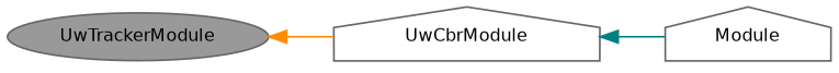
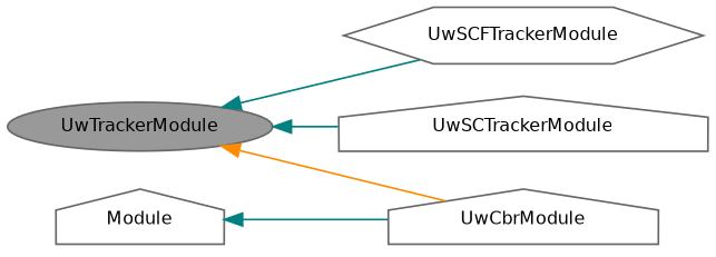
  digraph {
    rankdir=LR
    node [color=gray40 fillcolor=white fontname=Helvetica fontsize=10 shape=house style=filled]
    edge [color=teal dir=back fontname=Helvetica fontsize=10 labelfontname=Helvetica labelfontsize=10 style=solid]
    n1 [fillcolor=grey60 fontcolor=black height=0.2 label=UwTrackerModule shape=ellipse width=0.4]
+   n2 [height=0.2 label=UwSCFTrackerModule shape=hexagon width=0.4]
+   n3 [height=0.2 label=UwSCTrackerModule width=0.4]
    n4 [height=0.2 label=UwCbrModule width=0.4]
    n5 [height=0.2 label=Module width=0.4]
+   n1 -> n2
+   n1 -> n3
    n1 -> n4 [color=darkorange]
-   n4 -> n5
+   n5 -> n4
  }
